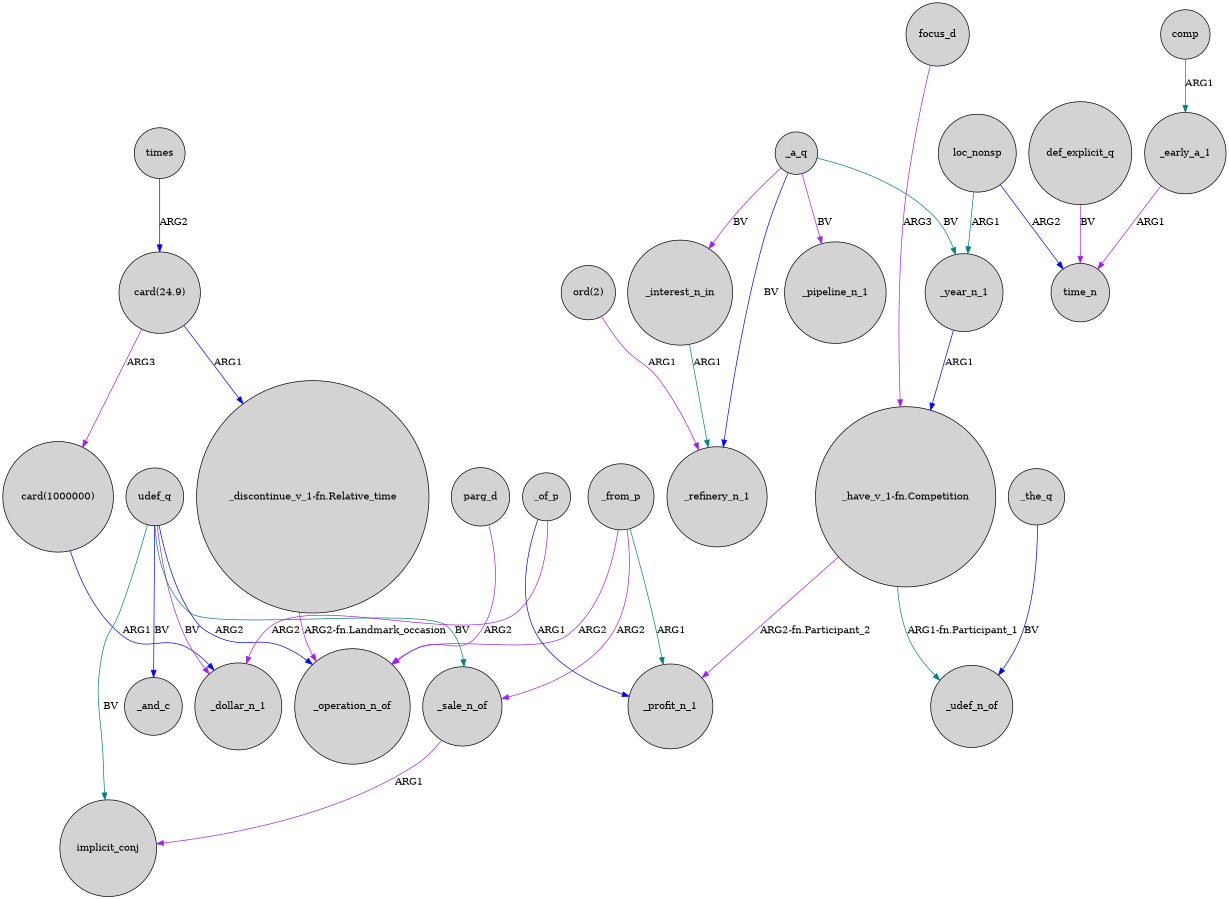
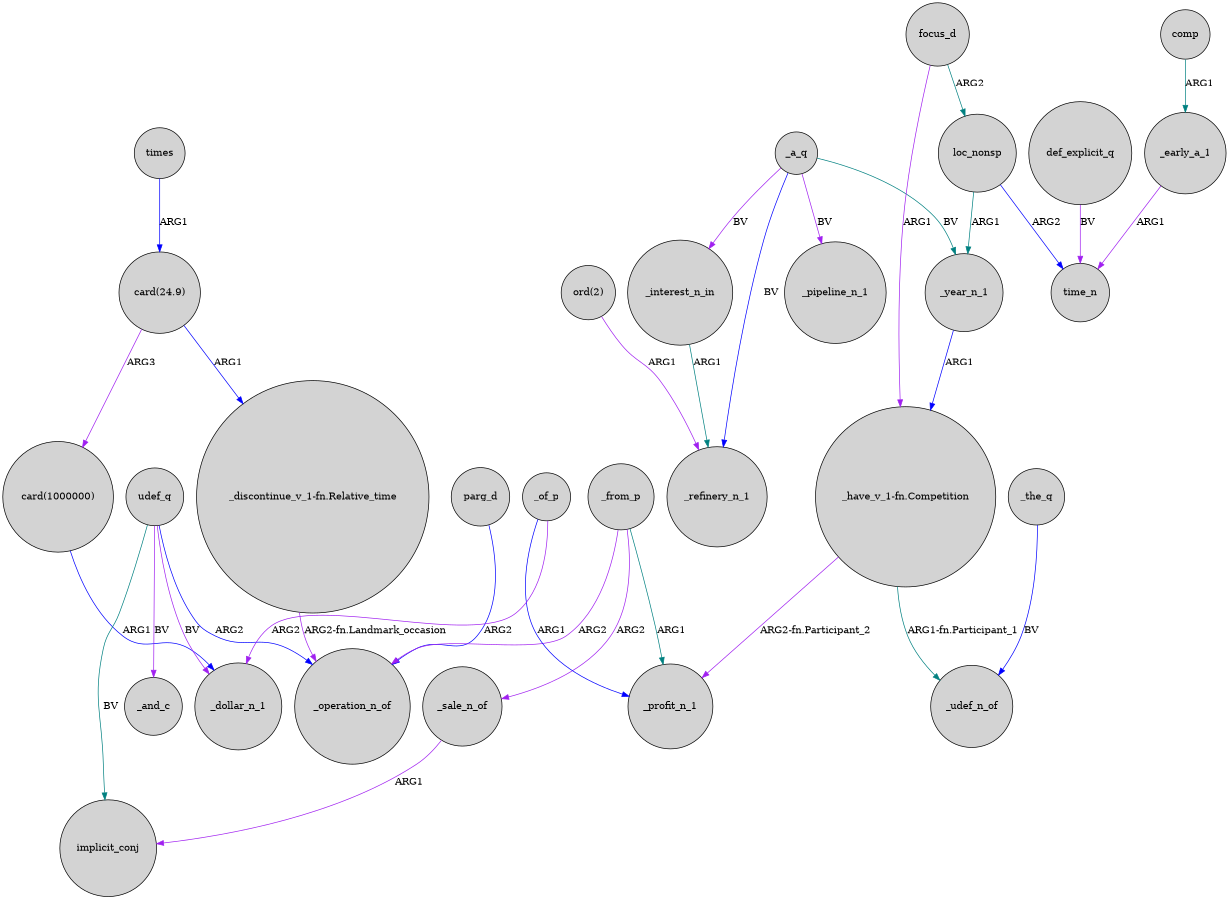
  digraph {
    node [shape=circle style=filled]
    edge [color=purple]
    _early_a_1
    time_n
    _sale_n_of
    implicit_conj
    _a_q
    _pipeline_n_1
    _refinery_n_1
    _year_n_1
    _interest_n_in
    "_have_v_1-fn.Competition"
    "ord(2)"
    loc_nonsp
    _profit_n_1
    n14 [label=_udef_n_of]
    times
    "card(24.9)"
    "card(1000000)"
    _dollar_n_1
    "_discontinue_v_1-fn.Relative_time"
    udef_q
    _operation_n_of
    _and_c
    focus_d
    comp
    parg_d
    _from_p
    _of_p
    def_explicit_q
    _the_q
    _early_a_1 -> time_n [label=ARG1]
    _sale_n_of -> implicit_conj [label=ARG1]
    _a_q -> _pipeline_n_1 [label=BV]
    _a_q -> _refinery_n_1 [color=blue label=BV]
    _a_q -> _year_n_1 [color=teal label=BV]
    _a_q -> _interest_n_in [label=BV]
    _year_n_1 -> "_have_v_1-fn.Competition" [color=blue label=ARG1]
    _interest_n_in -> _refinery_n_1 [color=teal label=ARG1]
    "_have_v_1-fn.Competition" -> _profit_n_1 [label="ARG2-fn.Participant_2"]
    "_have_v_1-fn.Competition" -> n14 [color=teal label="ARG1-fn.Participant_1"]
    "ord(2)" -> _refinery_n_1 [label=ARG1]
    loc_nonsp -> time_n [color=blue label=ARG2]
    loc_nonsp -> _year_n_1 [color=teal label=ARG1]
-   times -> "card(24.9)" [color=blue label=ARG2]
+   times -> "card(24.9)" [color=blue label=ARG1]
    "card(24.9)" -> "card(1000000)" [label=ARG3]
    "card(24.9)" -> "_discontinue_v_1-fn.Relative_time" [color=blue label=ARG1]
    "card(1000000)" -> _dollar_n_1 [color=blue label=ARG1]
    "_discontinue_v_1-fn.Relative_time" -> _operation_n_of [label="ARG2-fn.Landmark_occasion"]
-   udef_q -> _sale_n_of [color=teal label=BV]
    udef_q -> implicit_conj [color=teal label=BV]
    udef_q -> _dollar_n_1 [label=BV]
    udef_q -> _operation_n_of [color=blue label=ARG2]
-   udef_q -> _and_c [color=blue label=BV]
-   focus_d -> "_have_v_1-fn.Competition" [label=ARG3]
+   udef_q -> _and_c [label=BV]
+   focus_d -> "_have_v_1-fn.Competition" [label=ARG1]
+   focus_d -> loc_nonsp [color=teal label=ARG2]
    comp -> _early_a_1 [color=teal label=ARG1]
-   parg_d -> _operation_n_of [label=ARG2]
+   parg_d -> _operation_n_of [color=blue label=ARG2]
    _from_p -> _sale_n_of [label=ARG2]
    _from_p -> _profit_n_1 [color=teal label=ARG1]
    _from_p -> _operation_n_of [label=ARG2]
    _of_p -> _profit_n_1 [color=blue label=ARG1]
    _of_p -> _dollar_n_1 [label=ARG2]
    def_explicit_q -> time_n [label=BV]
    _the_q -> n14 [color=blue label=BV]
  }
